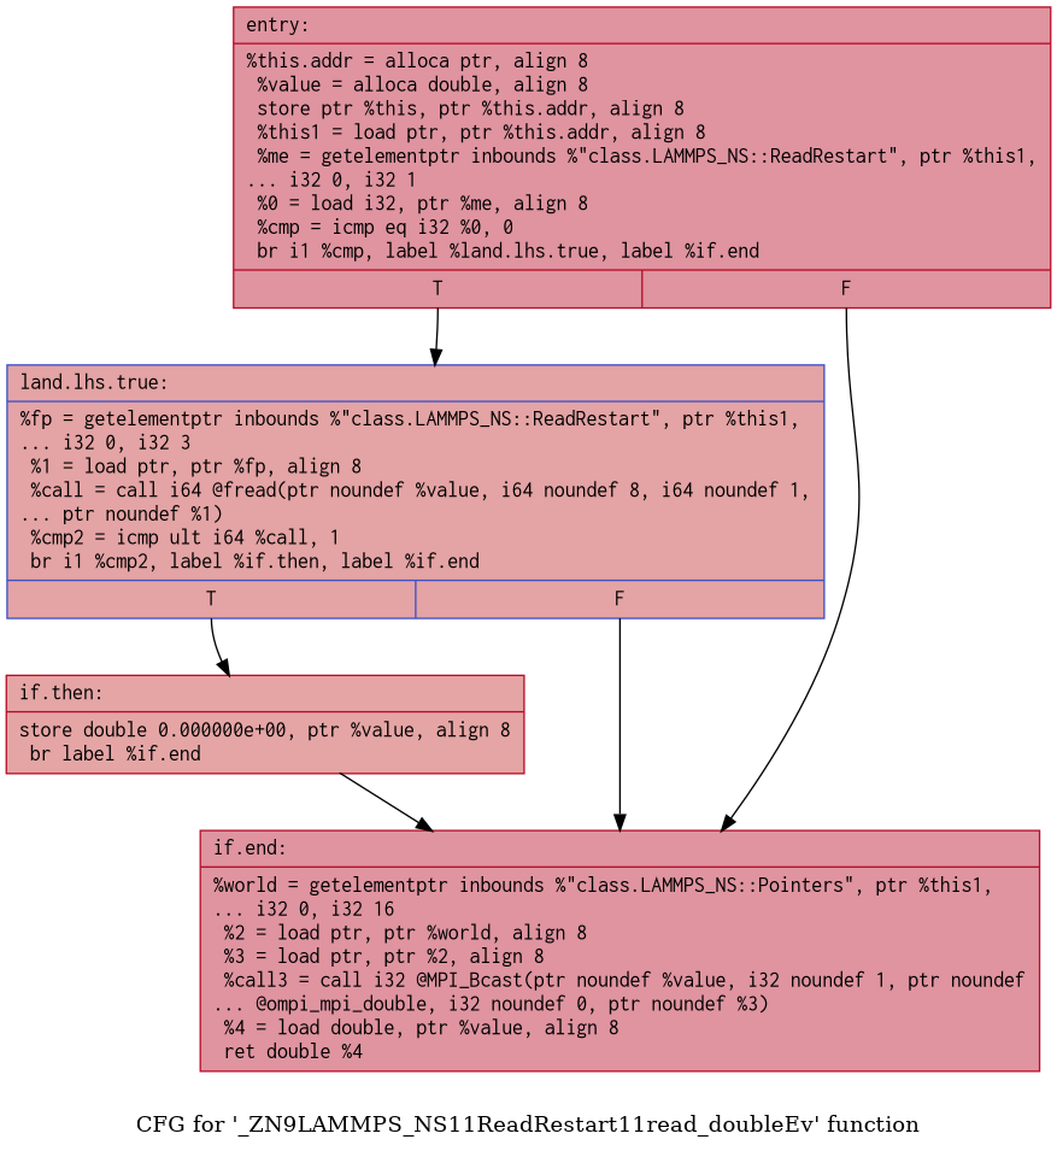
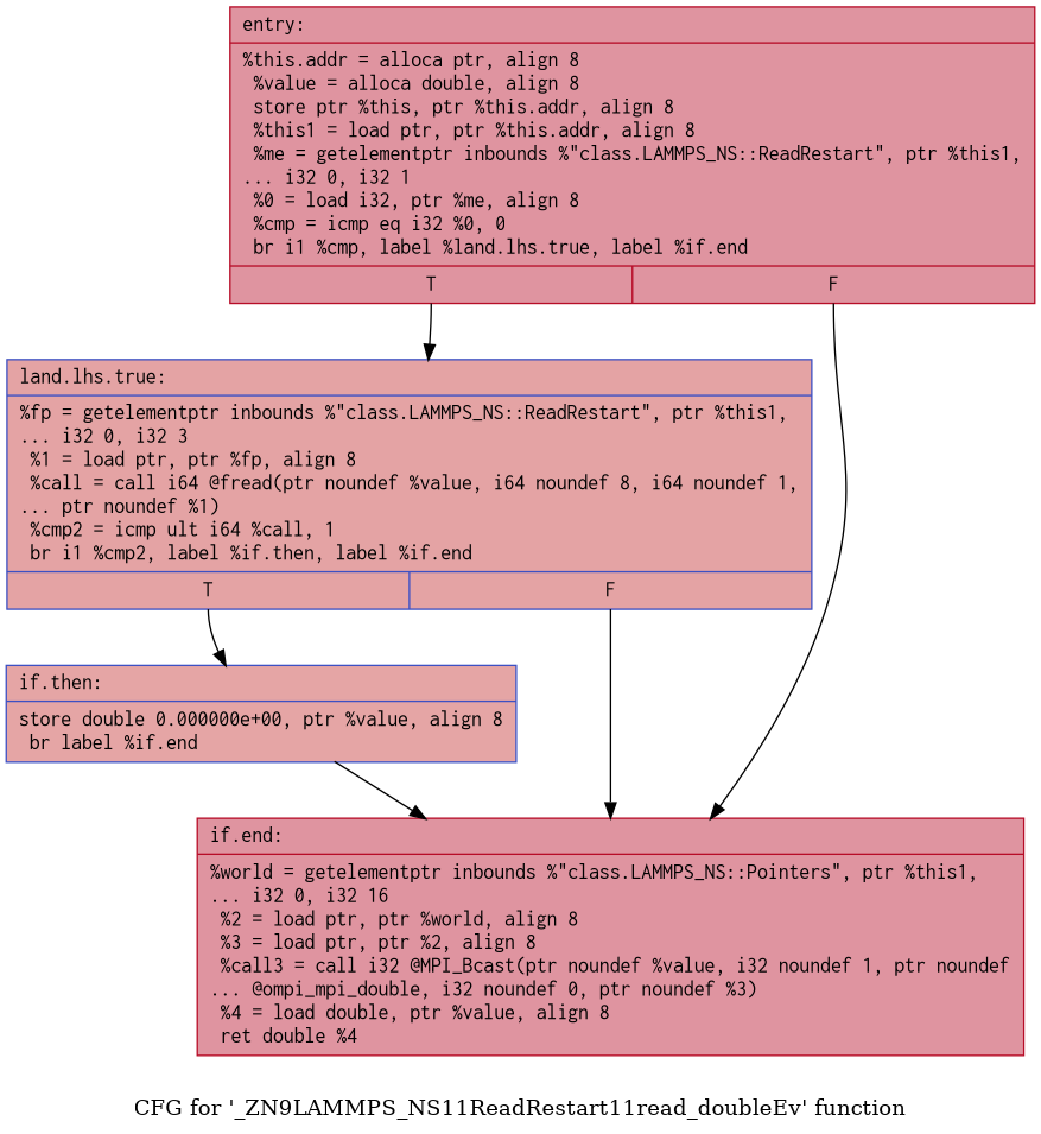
  digraph {
    label="CFG for '_ZN9LAMMPS_NS11ReadRestart11read_doubleEv' function"
    node [color="#b70d28ff" fillcolor="#b70d2870" fontname=Courier shape=record style=filled]
    edge [tailport=s0]
    n1 [label="{entry:\l|  %this.addr = alloca ptr, align 8\l  %value = alloca double, align 8\l  store ptr %this, ptr %this.addr, align 8\l  %this1 = load ptr, ptr %this.addr, align 8\l  %me = getelementptr inbounds %\"class.LAMMPS_NS::ReadRestart\", ptr %this1,\l... i32 0, i32 1\l  %0 = load i32, ptr %me, align 8\l  %cmp = icmp eq i32 %0, 0\l  br i1 %cmp, label %land.lhs.true, label %if.end\l|{<s0>T|<s1>F}}"]
    n2 [color="#3d50c3ff" fillcolor="#c32e3170" label="{land.lhs.true:\l|  %fp = getelementptr inbounds %\"class.LAMMPS_NS::ReadRestart\", ptr %this1,\l... i32 0, i32 3\l  %1 = load ptr, ptr %fp, align 8\l  %call = call i64 @fread(ptr noundef %value, i64 noundef 8, i64 noundef 1,\l... ptr noundef %1)\l  %cmp2 = icmp ult i64 %call, 1\l  br i1 %cmp2, label %if.then, label %if.end\l|{<s0>T|<s1>F}}"]
    n3 [label="{if.end:\l|  %world = getelementptr inbounds %\"class.LAMMPS_NS::Pointers\", ptr %this1,\l... i32 0, i32 16\l  %2 = load ptr, ptr %world, align 8\l  %3 = load ptr, ptr %2, align 8\l  %call3 = call i32 @MPI_Bcast(ptr noundef %value, i32 noundef 1, ptr noundef\l... @ompi_mpi_double, i32 noundef 0, ptr noundef %3)\l  %4 = load double, ptr %value, align 8\l  ret double %4\l}"]
-   n4 [fillcolor="#c5333470" label="{if.then:\l|  store double 0.000000e+00, ptr %value, align 8\l  br label %if.end\l}"]
+   n4 [color="#3d50c3ff" fillcolor="#c5333470" label="{if.then:\l|  store double 0.000000e+00, ptr %value, align 8\l  br label %if.end\l}"]
    n1 -> n2
    n1 -> n3 [tailport=s1]
    n2 -> n3 [tailport=s1]
    n2 -> n4
    n4 -> n3 [tailport=""]
  }
